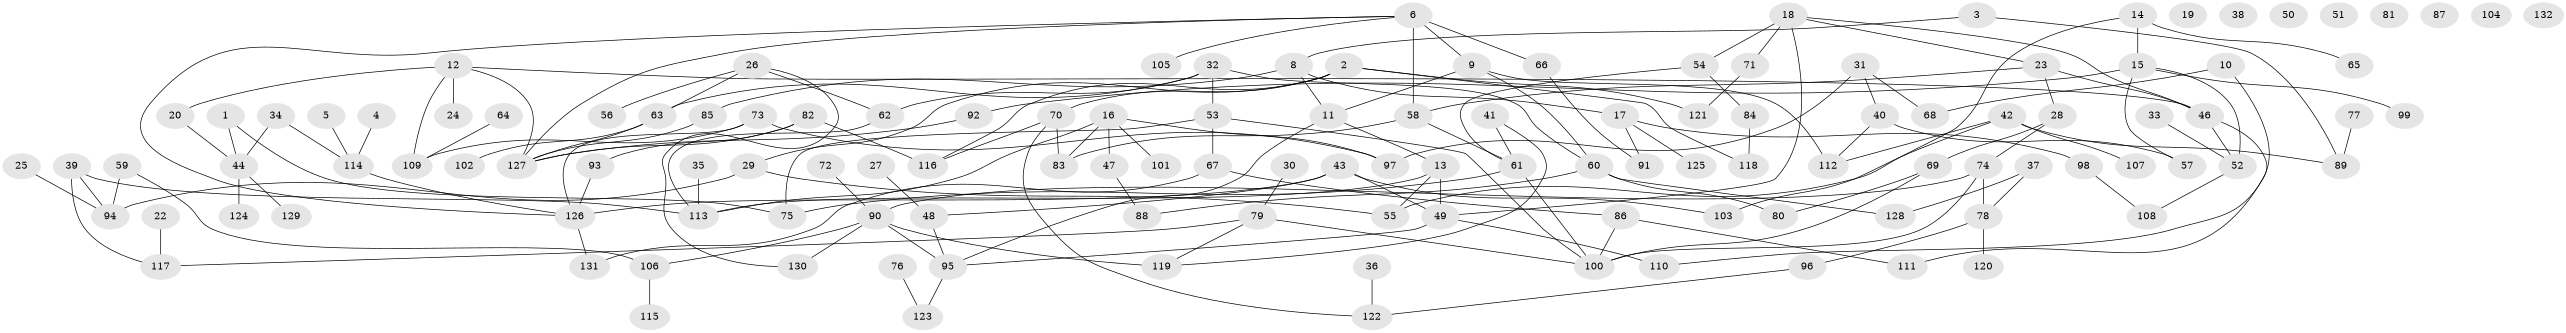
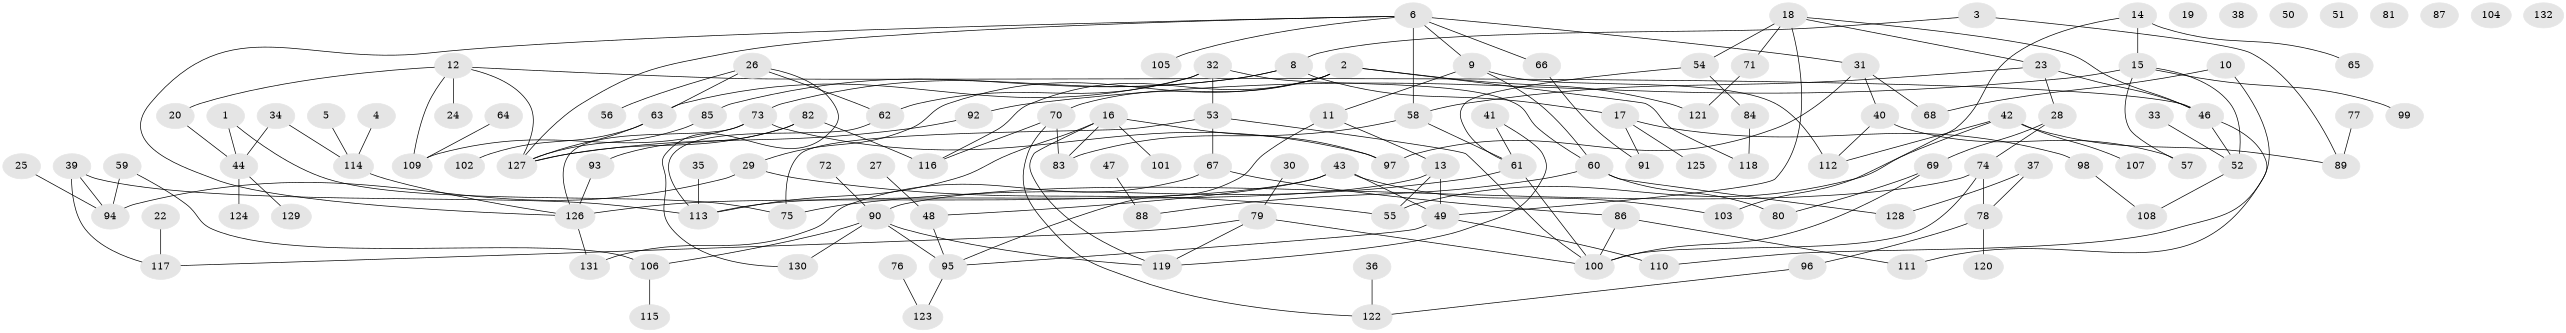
  graph {
    node [color=gray90 style=filled]
    1
    44
    75
    124
    129
    2
    29
    70
    116
    118
    121
    94
    55
    83
    122
    3
    8
    89
    11
    17
    85
    4
    114
    126
    5
    6
    9
    31
    58
    66
    105
    127
    60
    112
    68
    97
    40
    61
    91
    131
    13
    95
    98
    125
    128
    88
    80
    10
    110
    49
    113
    123
    12
    20
    24
    46
    109
    52
    111
    14
    15
    65
    103
    57
    92
    99
    108
    16
    101
    119
    42
    107
    18
    23
    54
    71
    28
    84
    19
    37
    78
    79
    117
    100
    22
    69
    74
    25
    26
    56
    62
    63
    130
    102
    27
    48
    90
    30
    32
    53
    67
    33
    34
    35
    36
    96
    120
    38
    39
    41
    43
    47
    50
    51
    86
    59
    106
    115
    64
    72
    73
    76
    77
    81
    82
    93
    87
    104
    132
    1 -- 44
    1 -- 75
    44 -- 124
    44 -- 129
    2 -- 29
    2 -- 70
    2 -- 116
    2 -- 118
    2 -- 121
    29 -- 94
    29 -- 55
    70 -- 116
    70 -- 83
    70 -- 122
    3 -- 8
    3 -- 89
-   8 -- 11
+   8 -- 73
    8 -- 17
    8 -- 85
    11 -- 13
    11 -- 95
    17 -- 91
    17 -- 98
    17 -- 125
    85 -- 127
    4 -- 114
    114 -- 126
    126 -- 131
    5 -- 114
    6 -- 126
    6 -- 9
+   6 -- 31
    6 -- 58
    6 -- 66
    6 -- 105
    6 -- 127
    9 -- 11
    9 -- 60
    9 -- 112
    31 -- 68
    31 -- 97
    31 -- 40
    58 -- 83
    58 -- 61
    66 -- 91
    60 -- 128
    60 -- 88
    60 -- 80
    40 -- 112
    40 -- 57
    61 -- 75
    61 -- 100
    13 -- 55
    13 -- 49
    13 -- 113
    95 -- 123
    98 -- 108
    10 -- 68
    10 -- 110
    49 -- 95
    49 -- 110
    12 -- 127
    12 -- 20
    12 -- 24
    12 -- 46
    12 -- 109
    20 -- 44
    46 -- 52
    46 -- 111
    52 -- 108
    14 -- 15
    14 -- 65
    14 -- 103
    15 -- 52
    15 -- 57
    15 -- 92
    15 -- 99
    92 -- 127
    16 -- 83
    16 -- 97
    16 -- 113
    16 -- 101
-   16 -- 47
+   16 -- 119
    42 -- 55
    42 -- 89
    42 -- 112
    42 -- 107
    18 -- 49
    18 -- 46
    18 -- 23
    18 -- 54
    18 -- 71
    23 -- 58
    23 -- 46
    23 -- 28
    54 -- 61
    54 -- 84
    71 -- 121
    28 -- 69
    28 -- 74
    84 -- 118
    37 -- 128
    37 -- 78
    78 -- 96
    78 -- 120
    79 -- 119
    79 -- 117
    79 -- 100
    22 -- 117
    69 -- 80
    69 -- 100
    74 -- 78
    74 -- 100
    74 -- 90
    25 -- 94
    26 -- 56
    26 -- 62
    26 -- 63
    26 -- 130
    62 -- 113
    63 -- 127
    63 -- 102
    27 -- 48
    48 -- 95
    90 -- 95
    90 -- 119
    90 -- 130
    90 -- 106
    30 -- 79
    32 -- 60
    32 -- 62
    32 -- 63
    32 -- 53
    53 -- 75
    53 -- 100
    53 -- 67
    67 -- 131
    67 -- 86
    33 -- 52
    34 -- 44
    34 -- 114
    35 -- 113
    36 -- 122
    96 -- 122
    39 -- 94
    39 -- 113
    39 -- 117
    41 -- 61
    41 -- 119
    43 -- 126
    43 -- 49
    43 -- 103
    43 -- 48
    47 -- 88
    86 -- 111
    86 -- 100
    59 -- 94
    59 -- 106
    106 -- 115
    64 -- 109
    72 -- 90
    73 -- 126
    73 -- 97
    73 -- 109
    76 -- 123
    77 -- 89
    82 -- 116
    82 -- 127
    82 -- 93
    93 -- 126
  }
